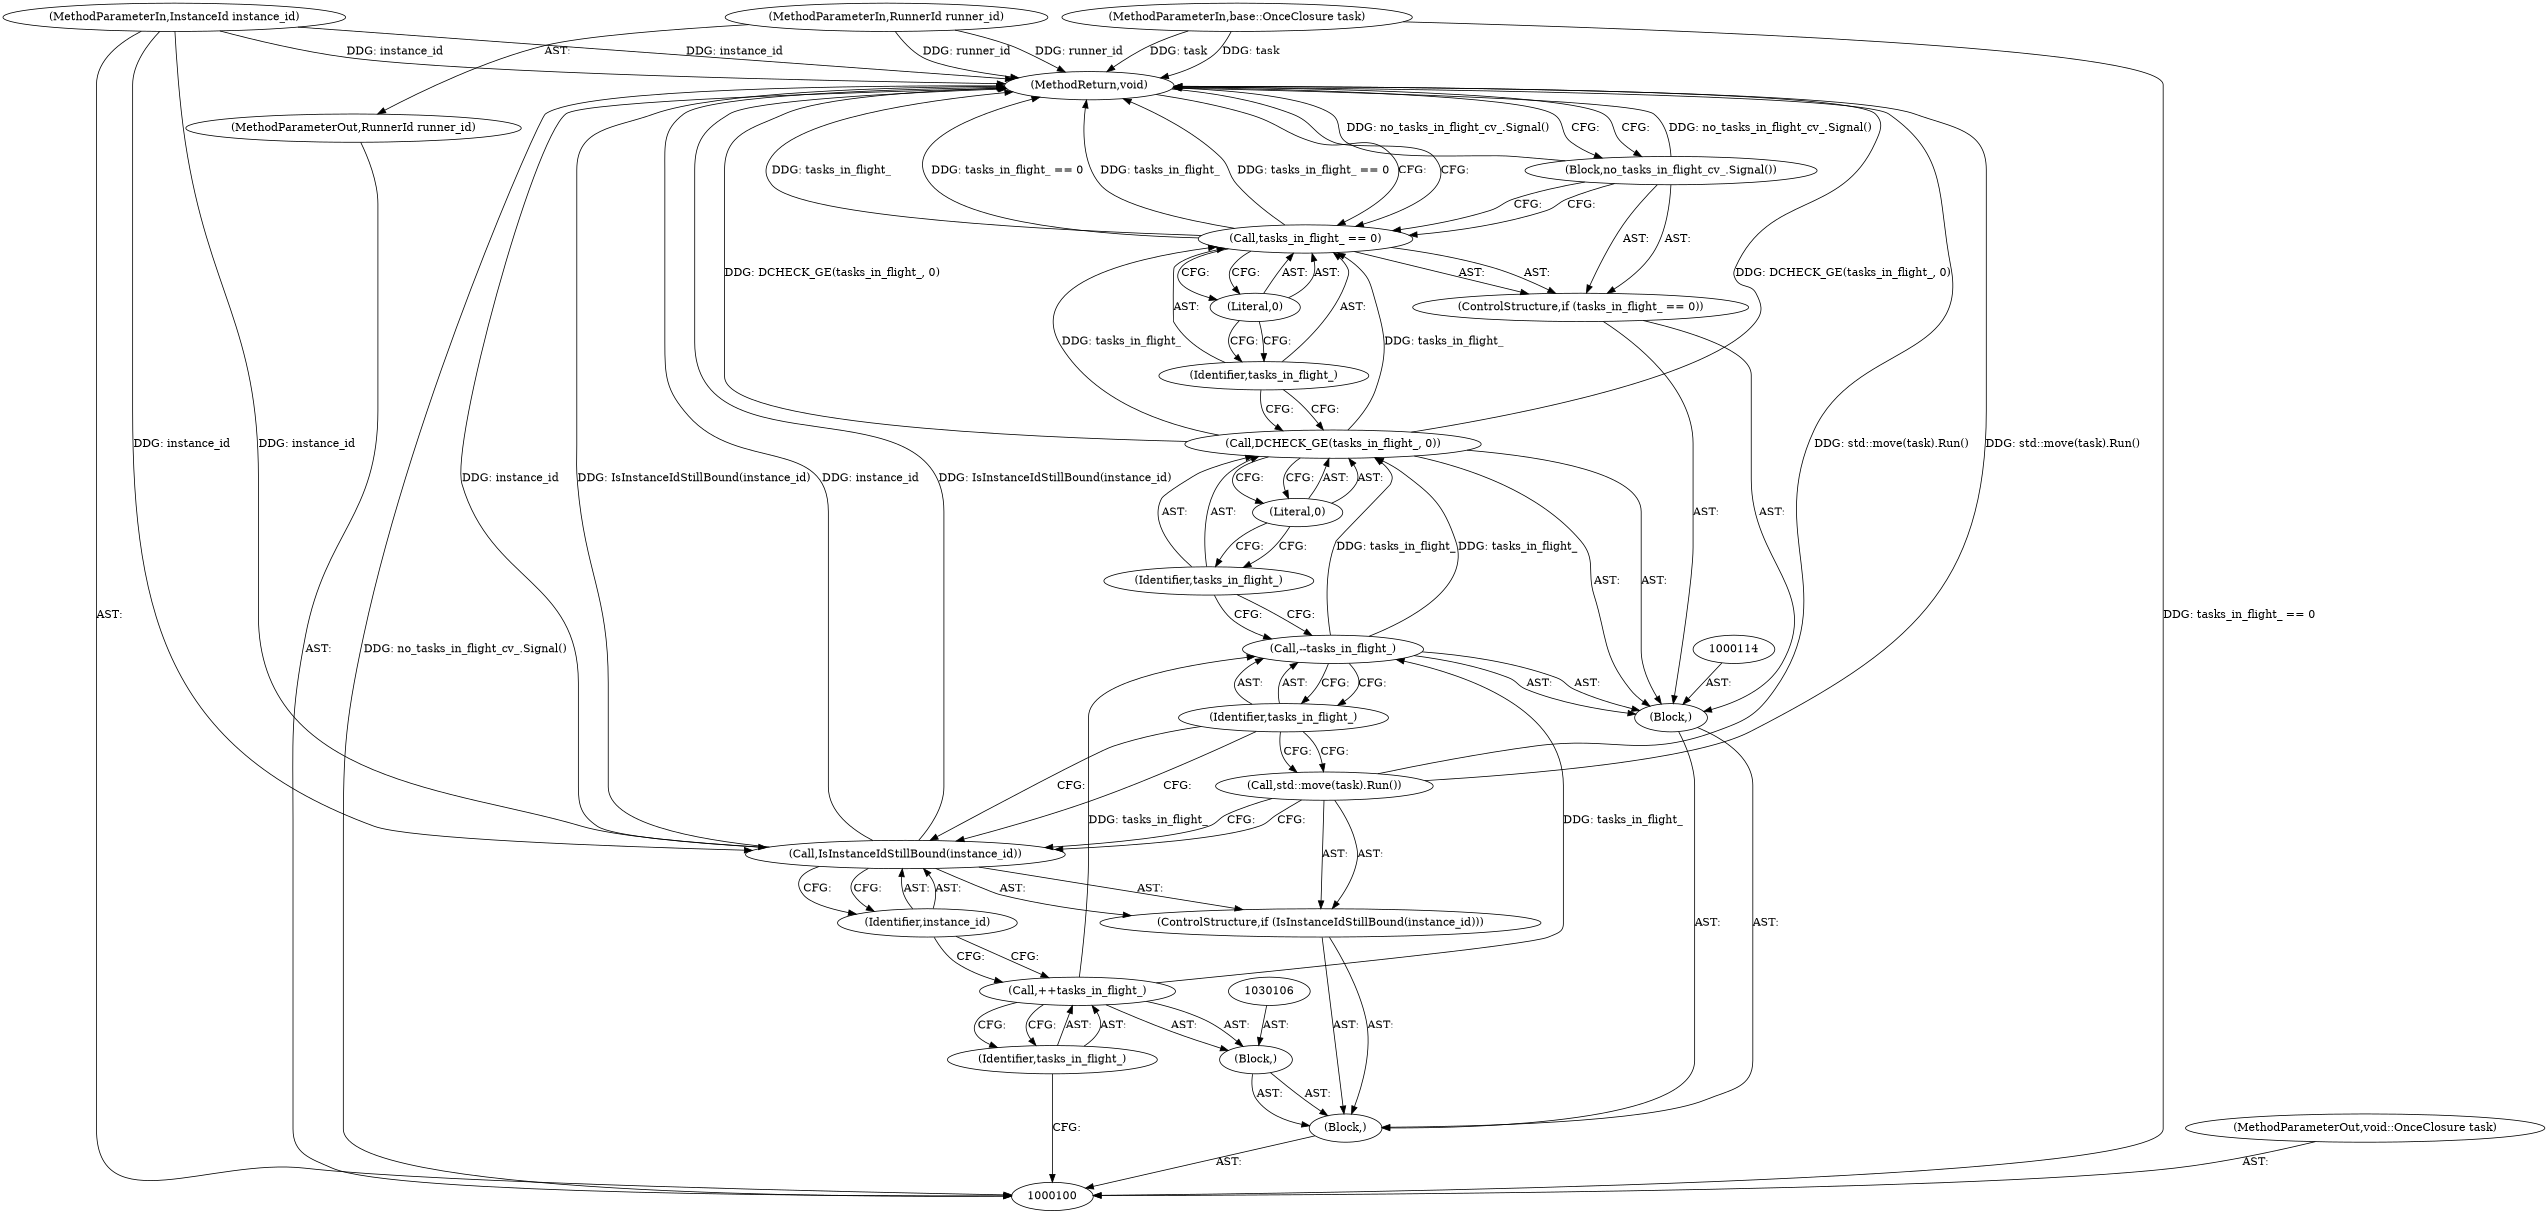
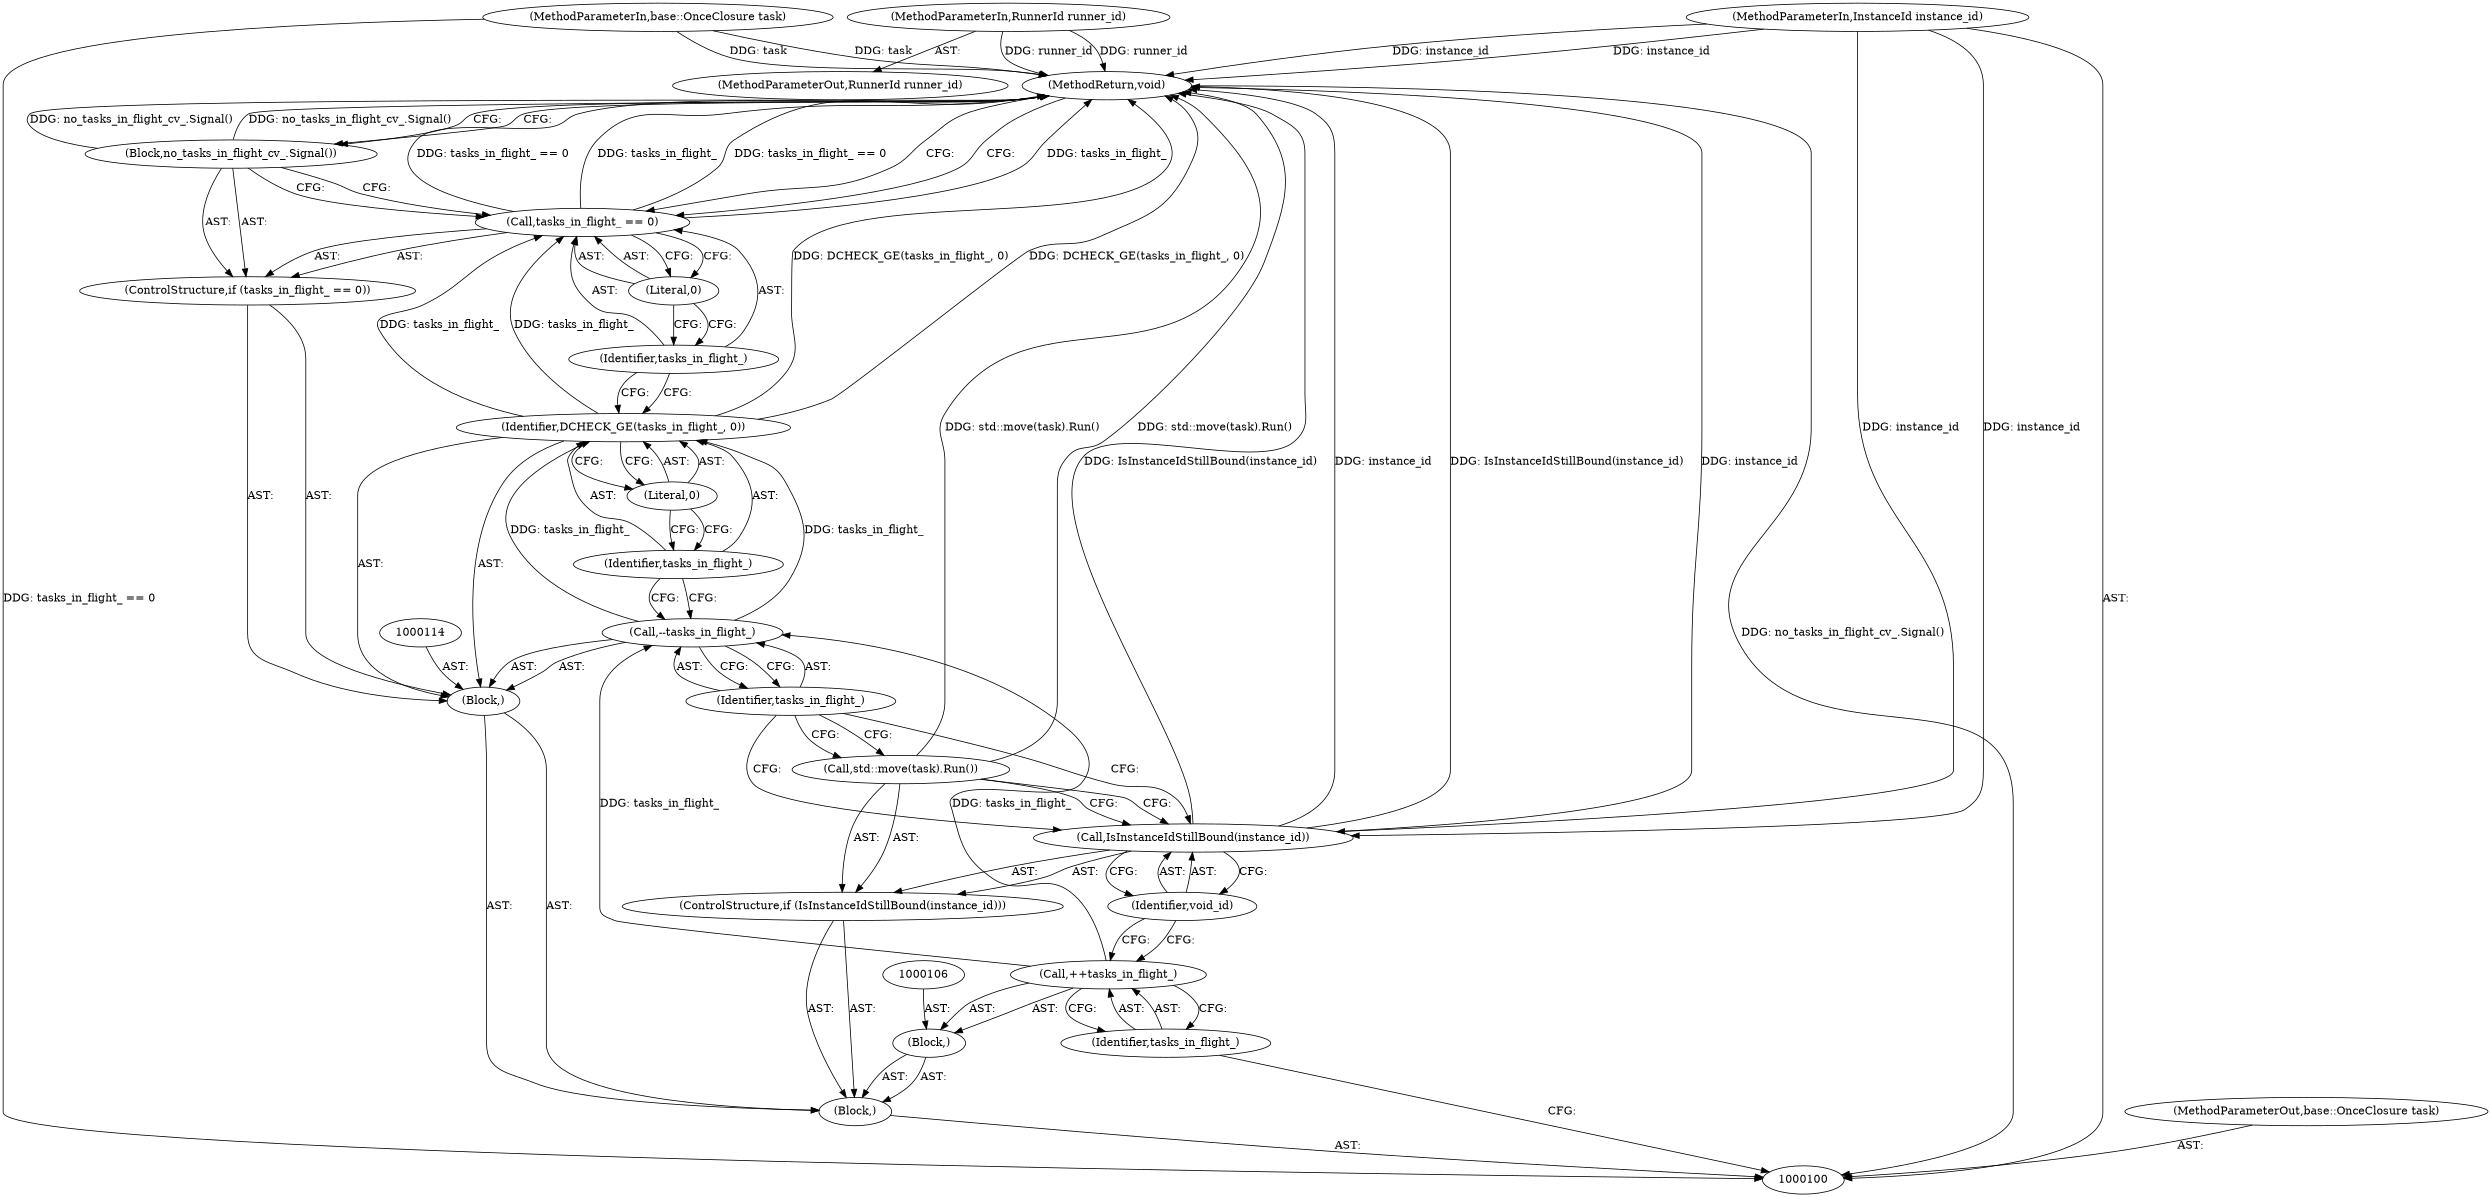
  digraph {
    n1 [label="(MethodReturn,void)"]
    n2 [label="(Call,tasks_in_flight_ == 0)"]
    n3 [label="(Block,no_tasks_in_flight_cv_.Signal())"]
    1000100
    n5 [label="(Literal,0)"]
    n6 [label="(ControlStructure,if (tasks_in_flight_ == 0))"]
    n7 [label="(MethodParameterIn,InstanceId instance_id)"]
    n8 [label="(Call,IsInstanceIdStillBound(instance_id))"]
    n9 [label="(ControlStructure,if (IsInstanceIdStillBound(instance_id)))"]
-   n10 [label="(Identifier,instance_id)"]
+   n10 [label="(Identifier,void_id)"]
    n11 [label="(Call,std::move(task).Run())"]
    n12 [label="(Block,)"]
    n13 [label="(Block,)"]
    n14 [label="(Call,--tasks_in_flight_)"]
    n15 [label="(Identifier,tasks_in_flight_)"]
-   n16 [label="(Call,DCHECK_GE(tasks_in_flight_, 0))"]
+   n16 [label="(Identifier,DCHECK_GE(tasks_in_flight_, 0))"]
    n17 [label="(Literal,0)"]
    n18 [label="(Identifier,tasks_in_flight_)"]
    n19 [label="(Identifier,tasks_in_flight_)"]
    n20 [label="(MethodParameterIn,RunnerId runner_id)"]
    n21 [label="(MethodParameterOut,RunnerId runner_id)"]
    n22 [label="(MethodParameterIn,base::OnceClosure task)"]
-   n23 [label="(MethodParameterOut,void::OnceClosure task)"]
+   n23 [label="(MethodParameterOut,base::OnceClosure task)"]
    n24 [label="(Block,)"]
    n25 [label="(Call,++tasks_in_flight_)"]
    n26 [label="(Identifier,tasks_in_flight_)"]
    1000114
-   1000106 [label=1030106]
+   1000106
    n1 -> n2 [label="CFG: "]
    n1 -> n2 [label="CFG: "]
    n1 -> n3 [label="CFG: "]
    n1 -> n3 [label="CFG: "]
    n1 -> 1000100 [label="DDG: no_tasks_in_flight_cv_.Signal()"]
    n2 -> n1 [label="DDG: tasks_in_flight_"]
    n2 -> n1 [label="DDG: tasks_in_flight_ == 0"]
    n2 -> n1 [label="DDG: tasks_in_flight_"]
    n2 -> n1 [label="DDG: tasks_in_flight_ == 0"]
    n2 -> n5 [label="CFG: "]
    n2 -> n5 [label="CFG: "]
    n2 -> n6 [label="AST: "]
    n2 -> n6 [label="AST: "]
    n3 -> n1 [label="DDG: no_tasks_in_flight_cv_.Signal()"]
    n3 -> n1 [label="DDG: no_tasks_in_flight_cv_.Signal()"]
    n3 -> n2 [label="CFG: "]
    n3 -> n2 [label="CFG: "]
    n3 -> n6 [label="AST: "]
    n3 -> n6 [label="AST: "]
    n5 -> n2 [label="AST: "]
    n5 -> n2 [label="AST: "]
    n5 -> n19 [label="CFG: "]
    n5 -> n19 [label="CFG: "]
    n6 -> n13 [label="AST: "]
    n6 -> n13 [label="AST: "]
    n7 -> n1 [label="DDG: instance_id"]
    n7 -> n1 [label="DDG: instance_id"]
    n7 -> 1000100 [label="AST: "]
    n7 -> n8 [label="DDG: instance_id"]
    n7 -> n8 [label="DDG: instance_id"]
    n8 -> n1 [label="DDG: instance_id"]
    n8 -> n1 [label="DDG: IsInstanceIdStillBound(instance_id)"]
    n8 -> n1 [label="DDG: instance_id"]
    n8 -> n1 [label="DDG: IsInstanceIdStillBound(instance_id)"]
    n8 -> n9 [label="AST: "]
    n8 -> n9 [label="AST: "]
    n8 -> n10 [label="CFG: "]
    n8 -> n10 [label="CFG: "]
    n9 -> n12 [label="AST: "]
    n9 -> n12 [label="AST: "]
    n10 -> n8 [label="AST: "]
    n10 -> n8 [label="AST: "]
    n10 -> n25 [label="CFG: "]
    n10 -> n25 [label="CFG: "]
    n11 -> n1 [label="DDG: std::move(task).Run()"]
    n11 -> n1 [label="DDG: std::move(task).Run()"]
    n11 -> n8 [label="CFG: "]
    n11 -> n8 [label="CFG: "]
    n11 -> n9 [label="AST: "]
    n11 -> n9 [label="AST: "]
    n12 -> 1000100 [label="AST: "]
    n13 -> n12 [label="AST: "]
    n13 -> n12 [label="AST: "]
    n14 -> n13 [label="AST: "]
    n14 -> n13 [label="AST: "]
    n14 -> n15 [label="CFG: "]
    n14 -> n15 [label="CFG: "]
    n14 -> n16 [label="DDG: tasks_in_flight_"]
    n14 -> n16 [label="DDG: tasks_in_flight_"]
    n15 -> n8 [label="CFG: "]
    n15 -> n8 [label="CFG: "]
    n15 -> n11 [label="CFG: "]
    n15 -> n11 [label="CFG: "]
    n15 -> n14 [label="AST: "]
    n15 -> n14 [label="AST: "]
    n16 -> n1 [label="DDG: DCHECK_GE(tasks_in_flight_, 0)"]
    n16 -> n1 [label="DDG: DCHECK_GE(tasks_in_flight_, 0)"]
    n16 -> n2 [label="DDG: tasks_in_flight_"]
    n16 -> n2 [label="DDG: tasks_in_flight_"]
    n16 -> n13 [label="AST: "]
    n16 -> n13 [label="AST: "]
    n16 -> n17 [label="CFG: "]
    n16 -> n17 [label="CFG: "]
    n17 -> n16 [label="AST: "]
    n17 -> n16 [label="AST: "]
    n17 -> n18 [label="CFG: "]
    n17 -> n18 [label="CFG: "]
    n18 -> n14 [label="CFG: "]
    n18 -> n14 [label="CFG: "]
    n18 -> n16 [label="AST: "]
    n18 -> n16 [label="AST: "]
    n19 -> n2 [label="AST: "]
    n19 -> n2 [label="AST: "]
    n19 -> n16 [label="CFG: "]
    n19 -> n16 [label="CFG: "]
    n20 -> n1 [label="DDG: runner_id"]
    n20 -> n1 [label="DDG: runner_id"]
    n20 -> n21 [label="AST: "]
-   n21 -> 1000100 [label="AST: "]
    n22 -> n1 [label="DDG: task"]
    n22 -> n1 [label="DDG: task"]
    n22 -> 1000100 [label="DDG: tasks_in_flight_ == 0"]
    n23 -> 1000100 [label="AST: "]
    n24 -> n12 [label="AST: "]
    n24 -> n12 [label="AST: "]
    n25 -> n14 [label="DDG: tasks_in_flight_"]
    n25 -> n14 [label="DDG: tasks_in_flight_"]
    n25 -> n24 [label="AST: "]
    n25 -> n24 [label="AST: "]
    n25 -> n26 [label="CFG: "]
    n25 -> n26 [label="CFG: "]
    n26 -> 1000100 [label="CFG: "]
    n26 -> n25 [label="AST: "]
    n26 -> n25 [label="AST: "]
    1000114 -> n13 [label="AST: "]
    1000106 -> n24 [label="AST: "]
  }
